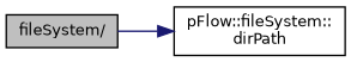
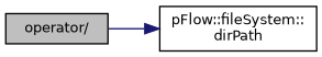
  digraph {
    rankdir=LR
    node [color=black fontname=Helvetica fontsize=10 shape=record style=filled]
-   n1 [fillcolor=grey75 fontcolor=black height=0.2 label="fileSystem/" width=0.4]
+   n1 [fillcolor=grey75 fontcolor=black height=0.2 label="operator/" width=0.4]
    n2 [fillcolor=white height=0.2 label="pFlow::fileSystem::\ldirPath" width=0.4]
    n1 -> n2 [color=midnightblue fontname=Helvetica fontsize=10 labelfontname=Helvetica labelfontsize=10 style=solid]
  }
